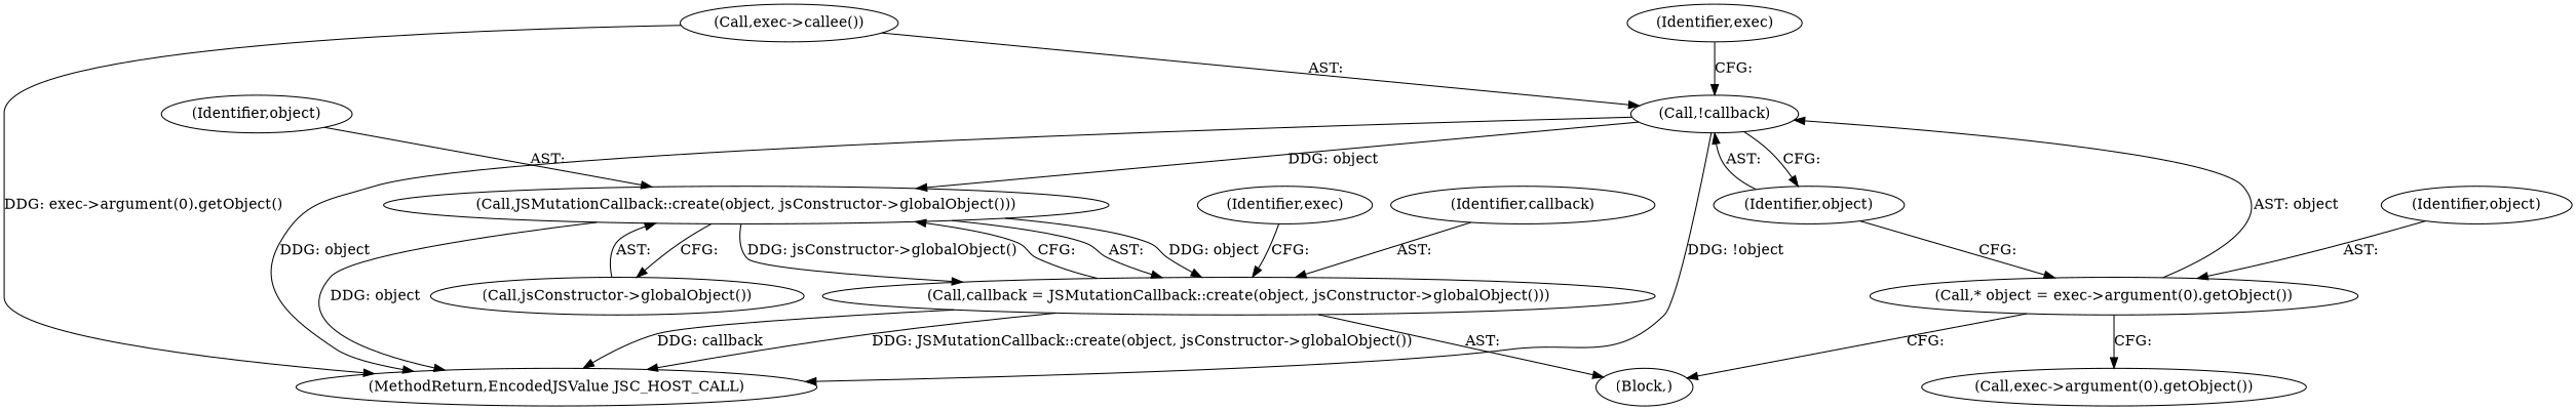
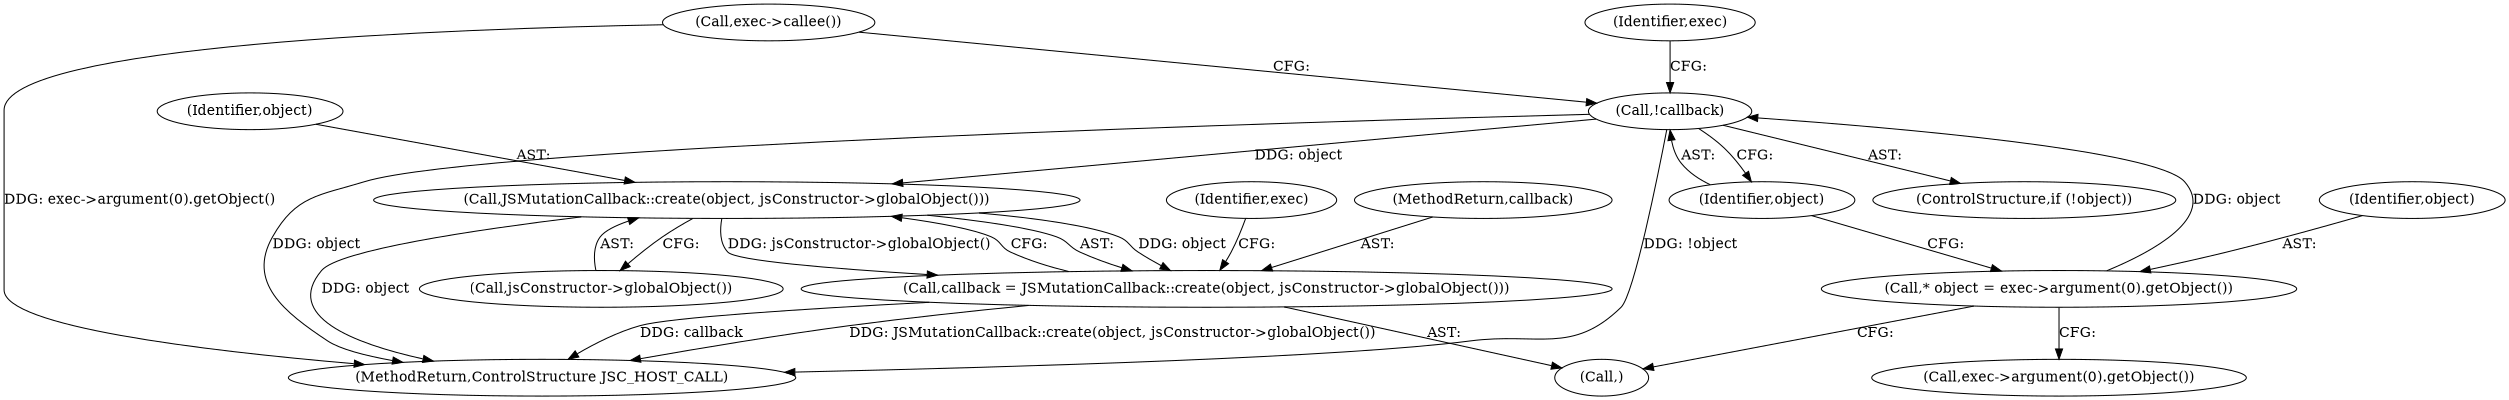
  digraph {
    n1 [label="(Call,JSMutationCallback::create(object, jsConstructor->globalObject()))"]
    n2 [label="(Call,callback = JSMutationCallback::create(object, jsConstructor->globalObject()))"]
-   n3 [label="(MethodReturn,EncodedJSValue JSC_HOST_CALL)"]
+   n3 [label="(MethodReturn,ControlStructure JSC_HOST_CALL)"]
    n4 [label="(Call,jsConstructor->globalObject())"]
-   n5 [label="(Block,)"]
+   n5 [label="(Call,)"]
    n6 [label="(Call,!callback)"]
    n7 [label="(Identifier,object)"]
+   n8 [label="(ControlStructure,if (!object))"]
    n9 [label="(Call,* object = exec->argument(0).getObject())"]
    n10 [label="(Call,exec->argument(0).getObject())"]
    n11 [label="(Identifier,exec)"]
    n12 [label="(Identifier,object)"]
    n13 [label="(Call,exec->callee())"]
-   n14 [label="(Identifier,callback)"]
+   n14 [label="(MethodReturn,callback)"]
    n15 [label="(Identifier,object)"]
    n16 [label="(Identifier,exec)"]
    n1 -> n2 [label="AST: "]
    n1 -> n2 [label="DDG: object"]
    n1 -> n2 [label="DDG: jsConstructor->globalObject()"]
    n1 -> n3 [label="DDG: object"]
    n1 -> n4 [label="CFG: "]
    n2 -> n1 [label="CFG: "]
    n2 -> n3 [label="DDG: JSMutationCallback::create(object, jsConstructor->globalObject())"]
    n2 -> n3 [label="DDG: callback"]
    n2 -> n5 [label="AST: "]
    n4 -> n1 [label="AST: "]
    n6 -> n1 [label="DDG: object"]
    n6 -> n3 [label="DDG: !object"]
    n6 -> n3 [label="DDG: object"]
    n6 -> n7 [label="CFG: "]
+   n6 -> n8 [label="AST: "]
    n7 -> n6 [label="AST: "]
    n7 -> n9 [label="CFG: "]
    n9 -> n5 [label="CFG: "]
-   n9 -> n6 [label="AST: object"]
+   n9 -> n6 [label="DDG: object"]
    n9 -> n10 [label="CFG: "]
    n11 -> n6 [label="CFG: "]
    n12 -> n9 [label="AST: "]
    n13 -> n3 [label="DDG: exec->argument(0).getObject()"]
-   n13 -> n6 [label="AST: "]
+   n13 -> n6 [label="CFG: "]
    n14 -> n2 [label="AST: "]
    n15 -> n1 [label="AST: "]
    n16 -> n2 [label="CFG: "]
  }
